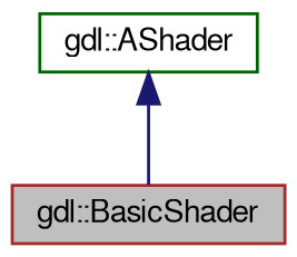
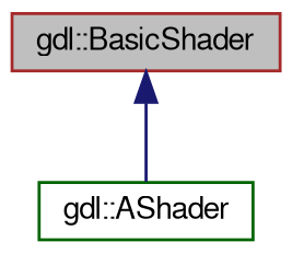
  digraph {
    node [fontname=FreeSans fontsize=10 shape=record style=filled]
    n1 [color=brown fillcolor=grey75 fontcolor=black height=0.2 label="gdl::BasicShader" width=0.4]
    n2 [color=darkgreen fillcolor=white height=0.2 label="gdl::AShader" width=0.4]
-   n2 -> n1 [color=midnightblue dir=back fontname=FreeSans fontsize=10 labelfontname=FreeSans labelfontsize=10 style=solid]
+   n1 -> n2 [color=midnightblue dir=back fontname=FreeSans fontsize=10 labelfontname=FreeSans labelfontsize=10 style=solid]
  }
